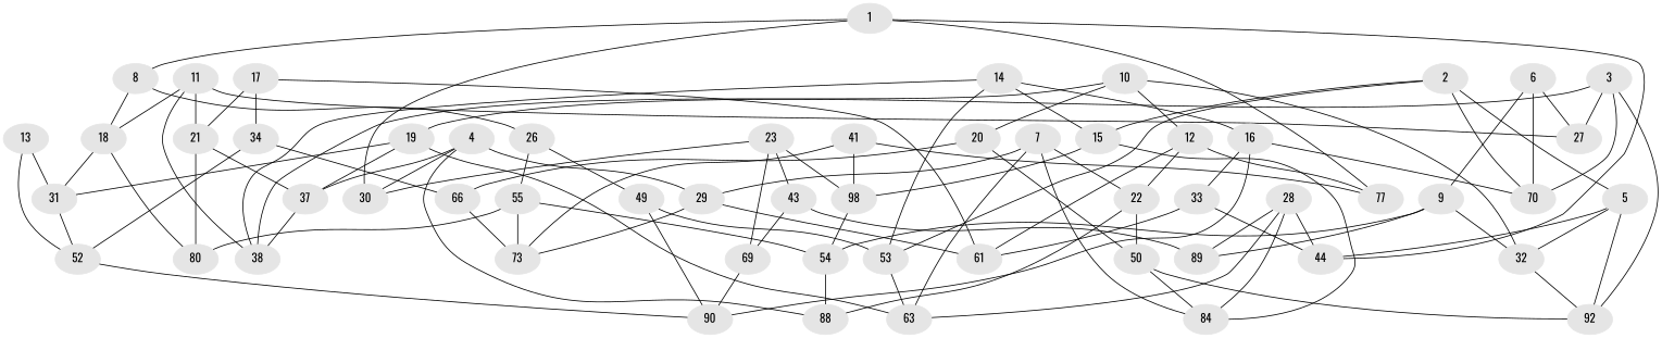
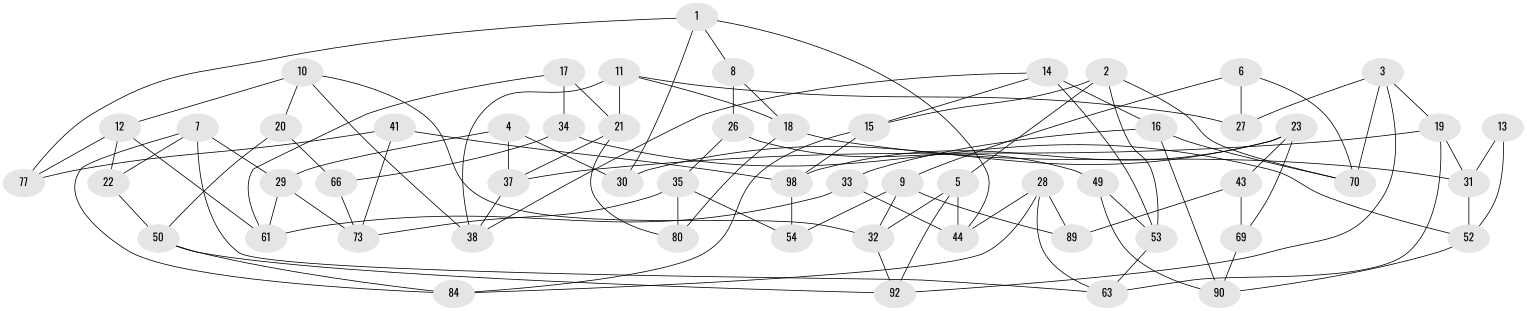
  graph {
    fontname=Oswald
    node [color=gray90 fontname=Oswald style=filled]
    edge [fontname=Oswald]
    1 [super="+79"]
    8
    30
    44 [super="+74"]
    77
    18 [super="+64"]
    26 [super="+56"]
    2 [super="+78"]
    5 [super="+72"]
    15 [super="+24"]
    53 [super="+58"]
    70 [super="+81"]
    92 [super="+97"]
    32 [super="+96"]
    84 [super="+98"]
    n16 [label=98 super="+94"]
    63 [super="+76"]
    3 [super="+75"]
    19 [super="+60"]
    27 [super="+39"]
    37 [super="+86"]
    31 [super="+51"]
    4 [super="+65"]
    29 [super="+55"]
-   88
    61 [super="+71"]
    73 [super="+93"]
    38 [super="+82"]
    9 [super="+40"]
    54 [super="+59"]
    89
    6
    7 [super="+42"]
    22 [super="+46"]
    50 [super="+57"]
    80
-   35 [super="+68" label=55]
+   35 [super="+68"]
    49
    10 [super="+36"]
    12 [super="+67"]
    20
    66
    11 [super="+62"]
    21 [super="+47"]
    52 [super="+83"]
    13
    43 [super="+87"]
    69
    90 [super="+100"]
    14 [super="+45"]
    16 [super="+25"]
    33
    17 [super="+99"]
    34 [super="+85"]
    23 [super="+95"]
    28 [super="+91"]
    41
    1 -- 8
    1 -- 30
    1 -- 44
    1 -- 77
    8 -- 18
    8 -- 26
    18 -- 31
    18 -- 80
    26 -- 35
    26 -- 49
    2 -- 5
    2 -- 15
    2 -- 53
    2 -- 70
    5 -- 44
    5 -- 92
    5 -- 32
    15 -- 84
    15 -- n16
    53 -- 63
    32 -- 92
    n16 -- 54
    3 -- 70
    3 -- 92
    3 -- 19
    3 -- 27
    19 -- 63
    19 -- 37
    19 -- 31
    37 -- 38
    31 -- 52
    4 -- 30
    4 -- 37
    4 -- 29
-   4 -- 88
    29 -- 61
    29 -- 73
    9 -- 32
    9 -- 54
    9 -- 89
-   54 -- 88
    6 -- 70
    6 -- 27
    6 -- 9
    7 -- 84
    7 -- 63
    7 -- 29
    7 -- 22
-   22 -- 88
    22 -- 50
    50 -- 92
    50 -- 84
    35 -- 73
    35 -- 54
    35 -- 80
    49 -- 53
    49 -- 90
    10 -- 32
    10 -- 38
    10 -- 12
    10 -- 20
    12 -- 77
    12 -- 61
    12 -- 22
    20 -- 50
    20 -- 66
    66 -- 73
    11 -- 18
    11 -- 27
    11 -- 38
    11 -- 21
    21 -- 37
    21 -- 80
    52 -- 90
    13 -- 31
    13 -- 52
    43 -- 89
    43 -- 69
    69 -- 90
    14 -- 15
    14 -- 53
    14 -- 38
    14 -- 16
    16 -- 70
    16 -- 90
    16 -- 33
    33 -- 44
    33 -- 61
    17 -- 61
    17 -- 21
    17 -- 34 [weight=2]
    34 -- 66
    34 -- 52
    23 -- 30
    23 -- n16
    23 -- 43
    23 -- 69
    28 -- 44
    28 -- 84
    28 -- 63
    28 -- 89
    41 -- 77
    41 -- n16
    41 -- 73
  }
